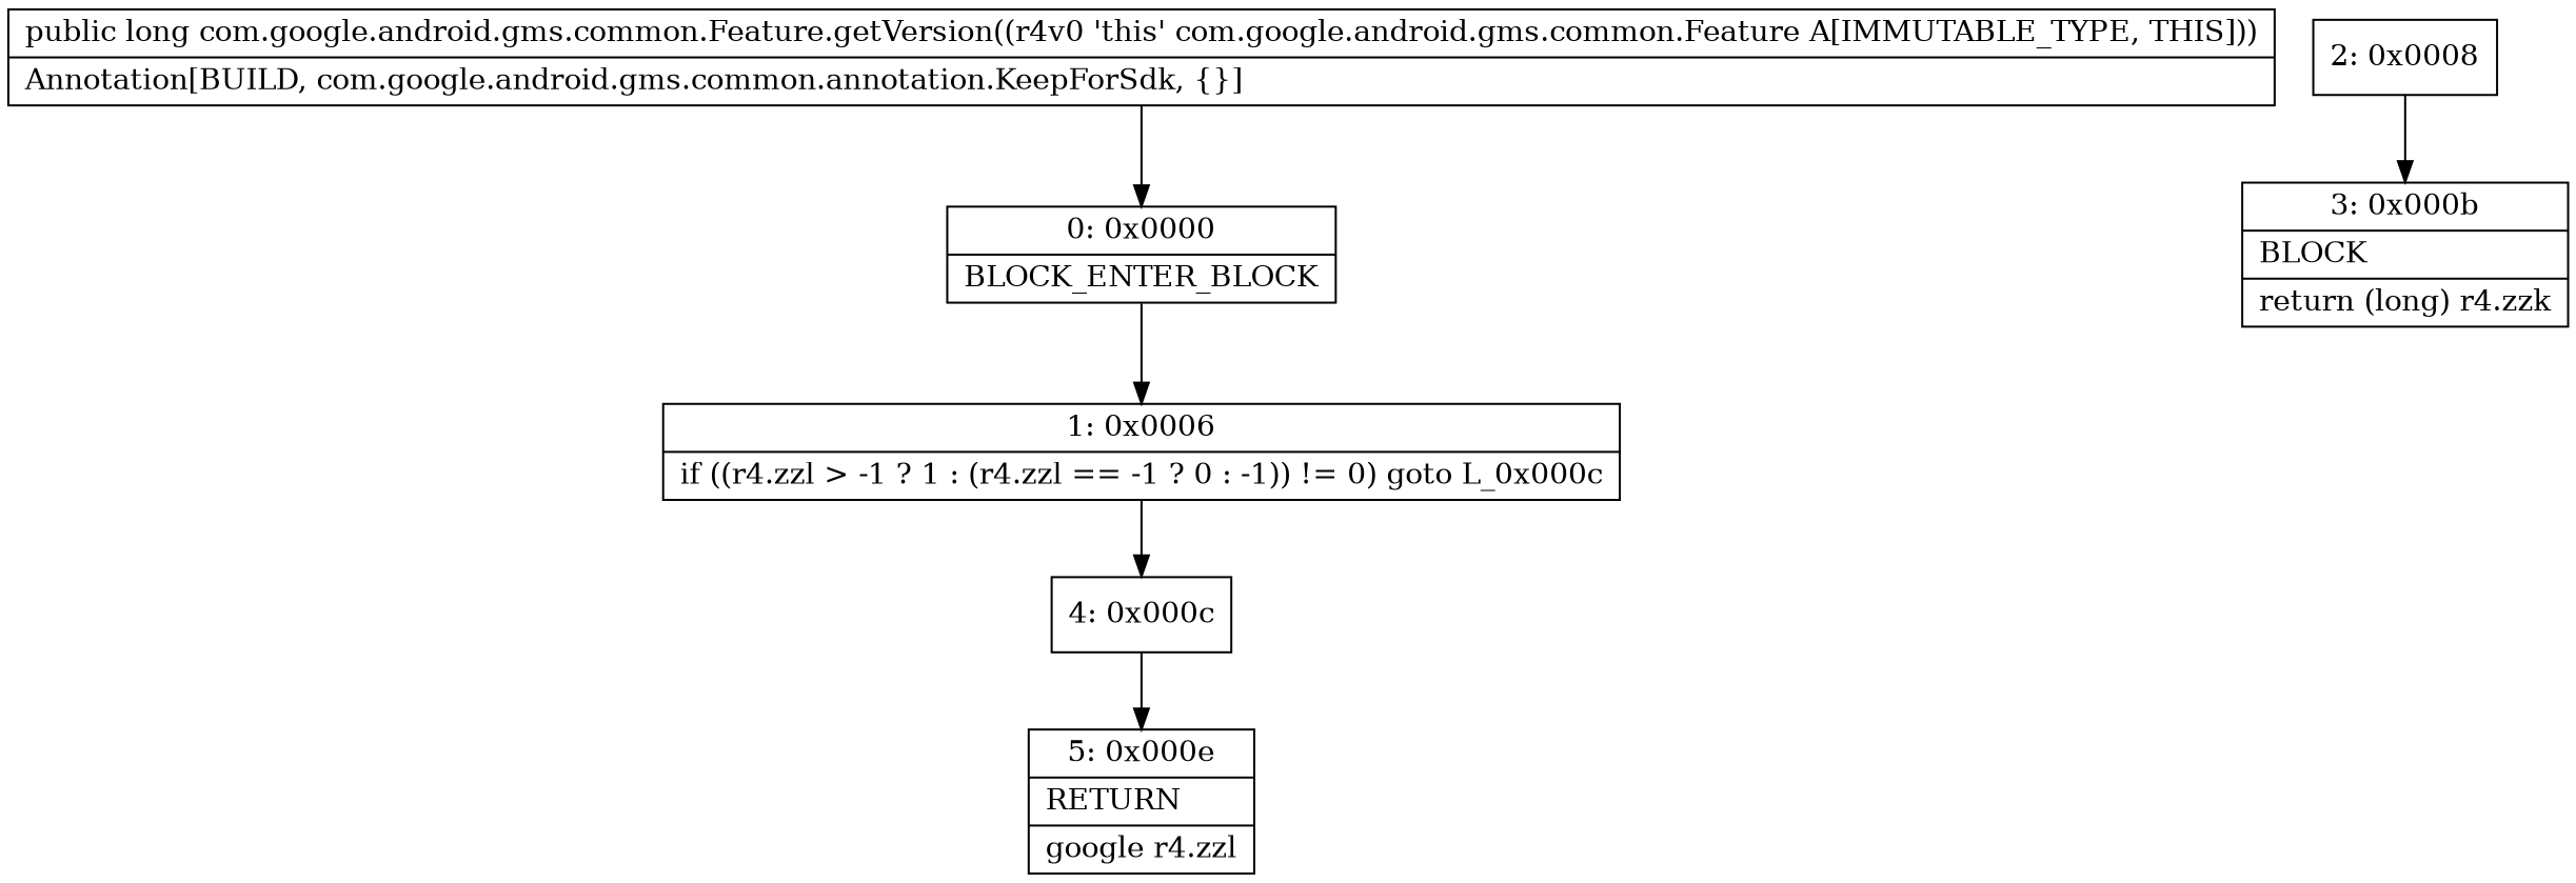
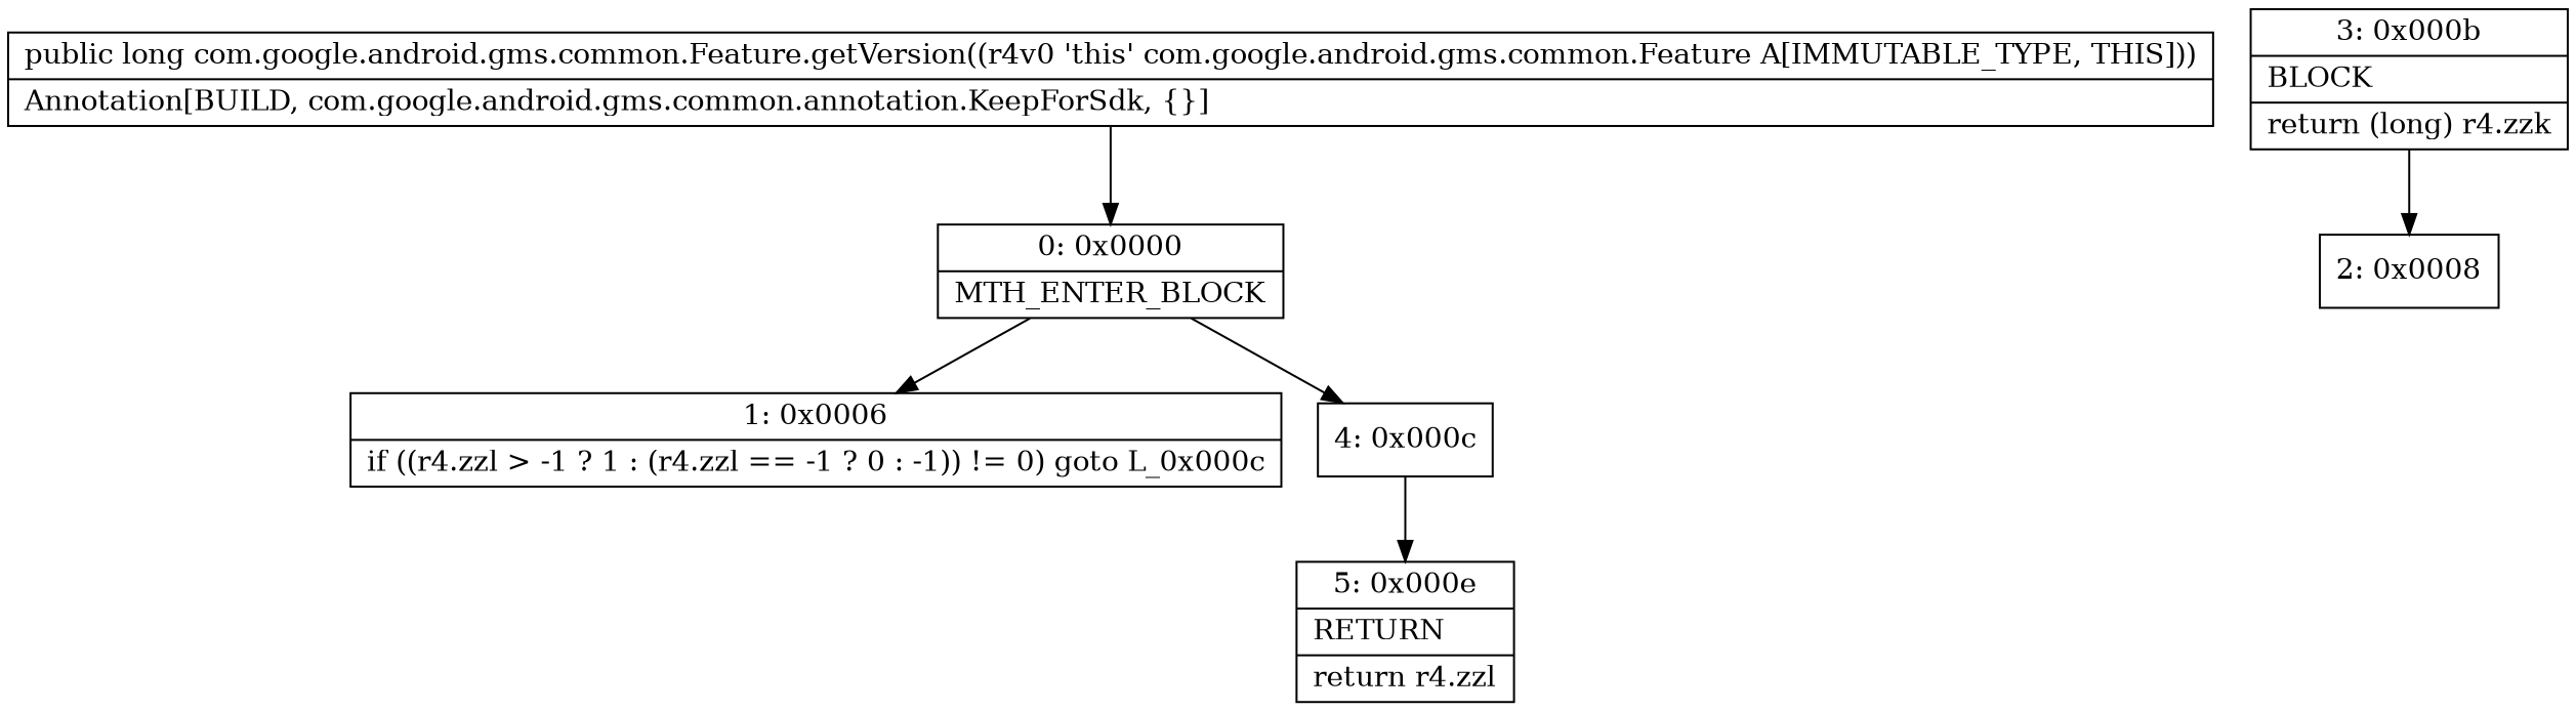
  digraph {
    node [shape=record]
-   n1 [label="{0\:\ 0x0000|BLOCK_ENTER_BLOCK\l}"]
+   n1 [label="{0\:\ 0x0000|MTH_ENTER_BLOCK\l}"]
    n2 [label="{1\:\ 0x0006|if ((r4.zzl \> \-1 ? 1 : (r4.zzl == \-1 ? 0 : \-1)) != 0) goto L_0x000c\l}"]
    n3 [label="{4\:\ 0x000c}"]
    n4 [label="{2\:\ 0x0008}"]
    n5 [label="{3\:\ 0x000b|BLOCK\l|return (long) r4.zzk\l}"]
-   n6 [label="{5\:\ 0x000e|RETURN\l|google r4.zzl\l}"]
+   n6 [label="{5\:\ 0x000e|RETURN\l|return r4.zzl\l}"]
    n7 [label="{public long com.google.android.gms.common.Feature.getVersion((r4v0 'this' com.google.android.gms.common.Feature A[IMMUTABLE_TYPE, THIS]))  | Annotation[BUILD, com.google.android.gms.common.annotation.KeepForSdk, \{\}]\l}"]
    n1 -> n2
-   n2 -> n3
+   n1 -> n3
    n3 -> n6
-   n4 -> n5
+   n5 -> n4
    n7 -> n1
  }
